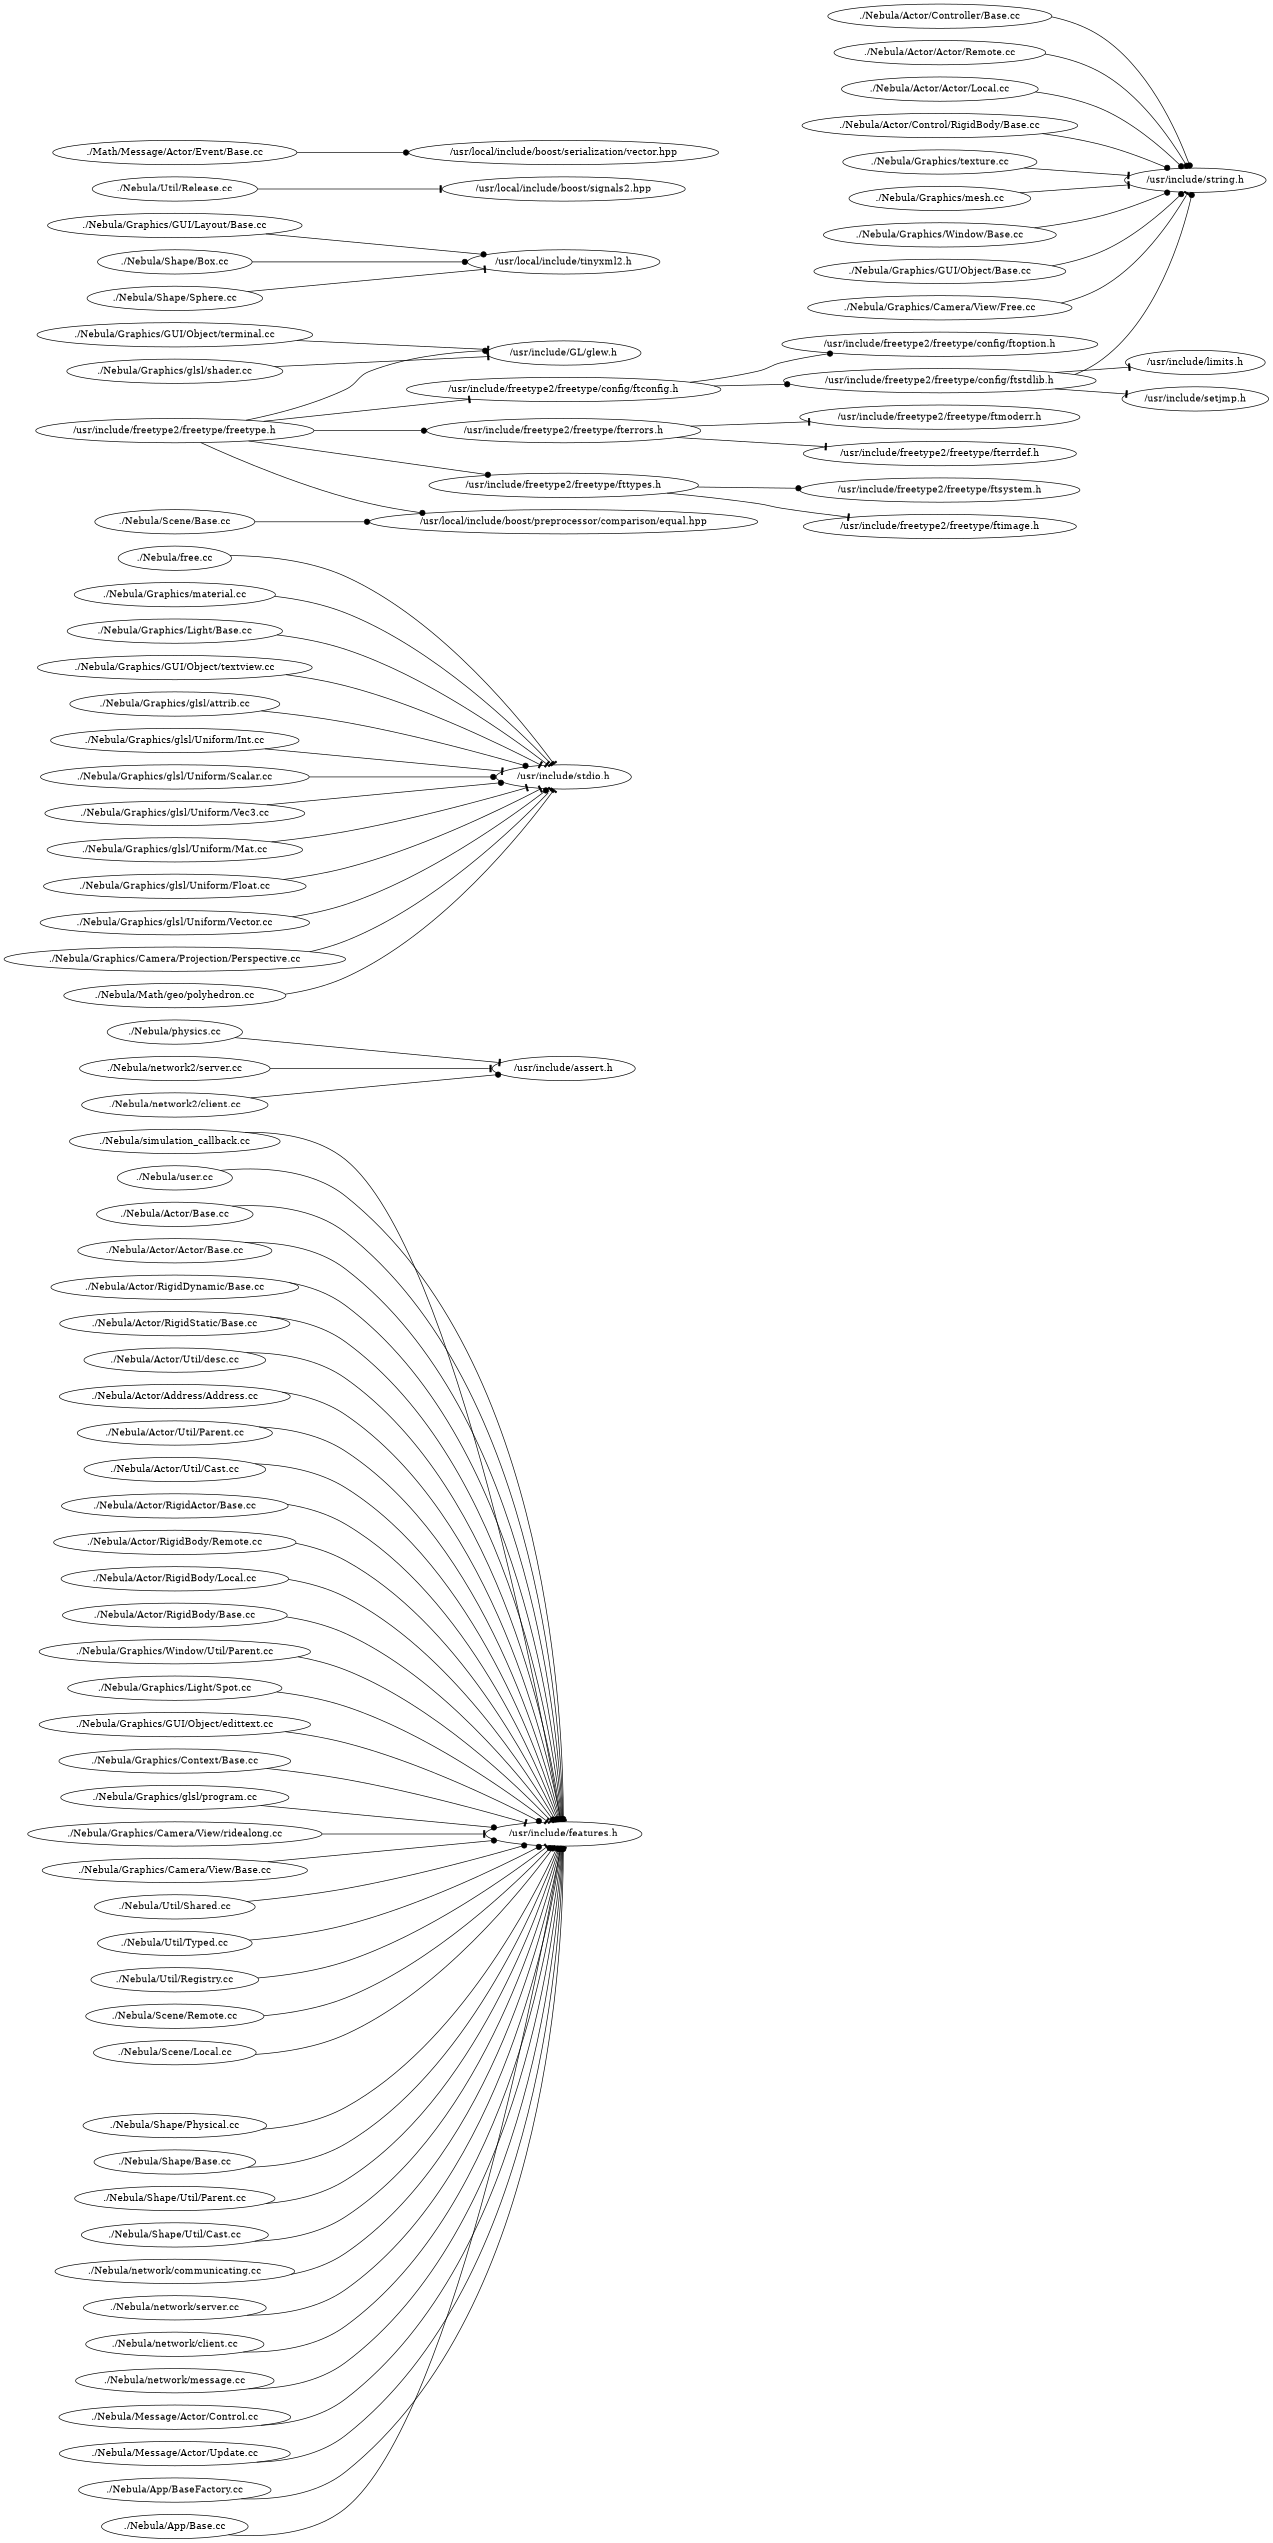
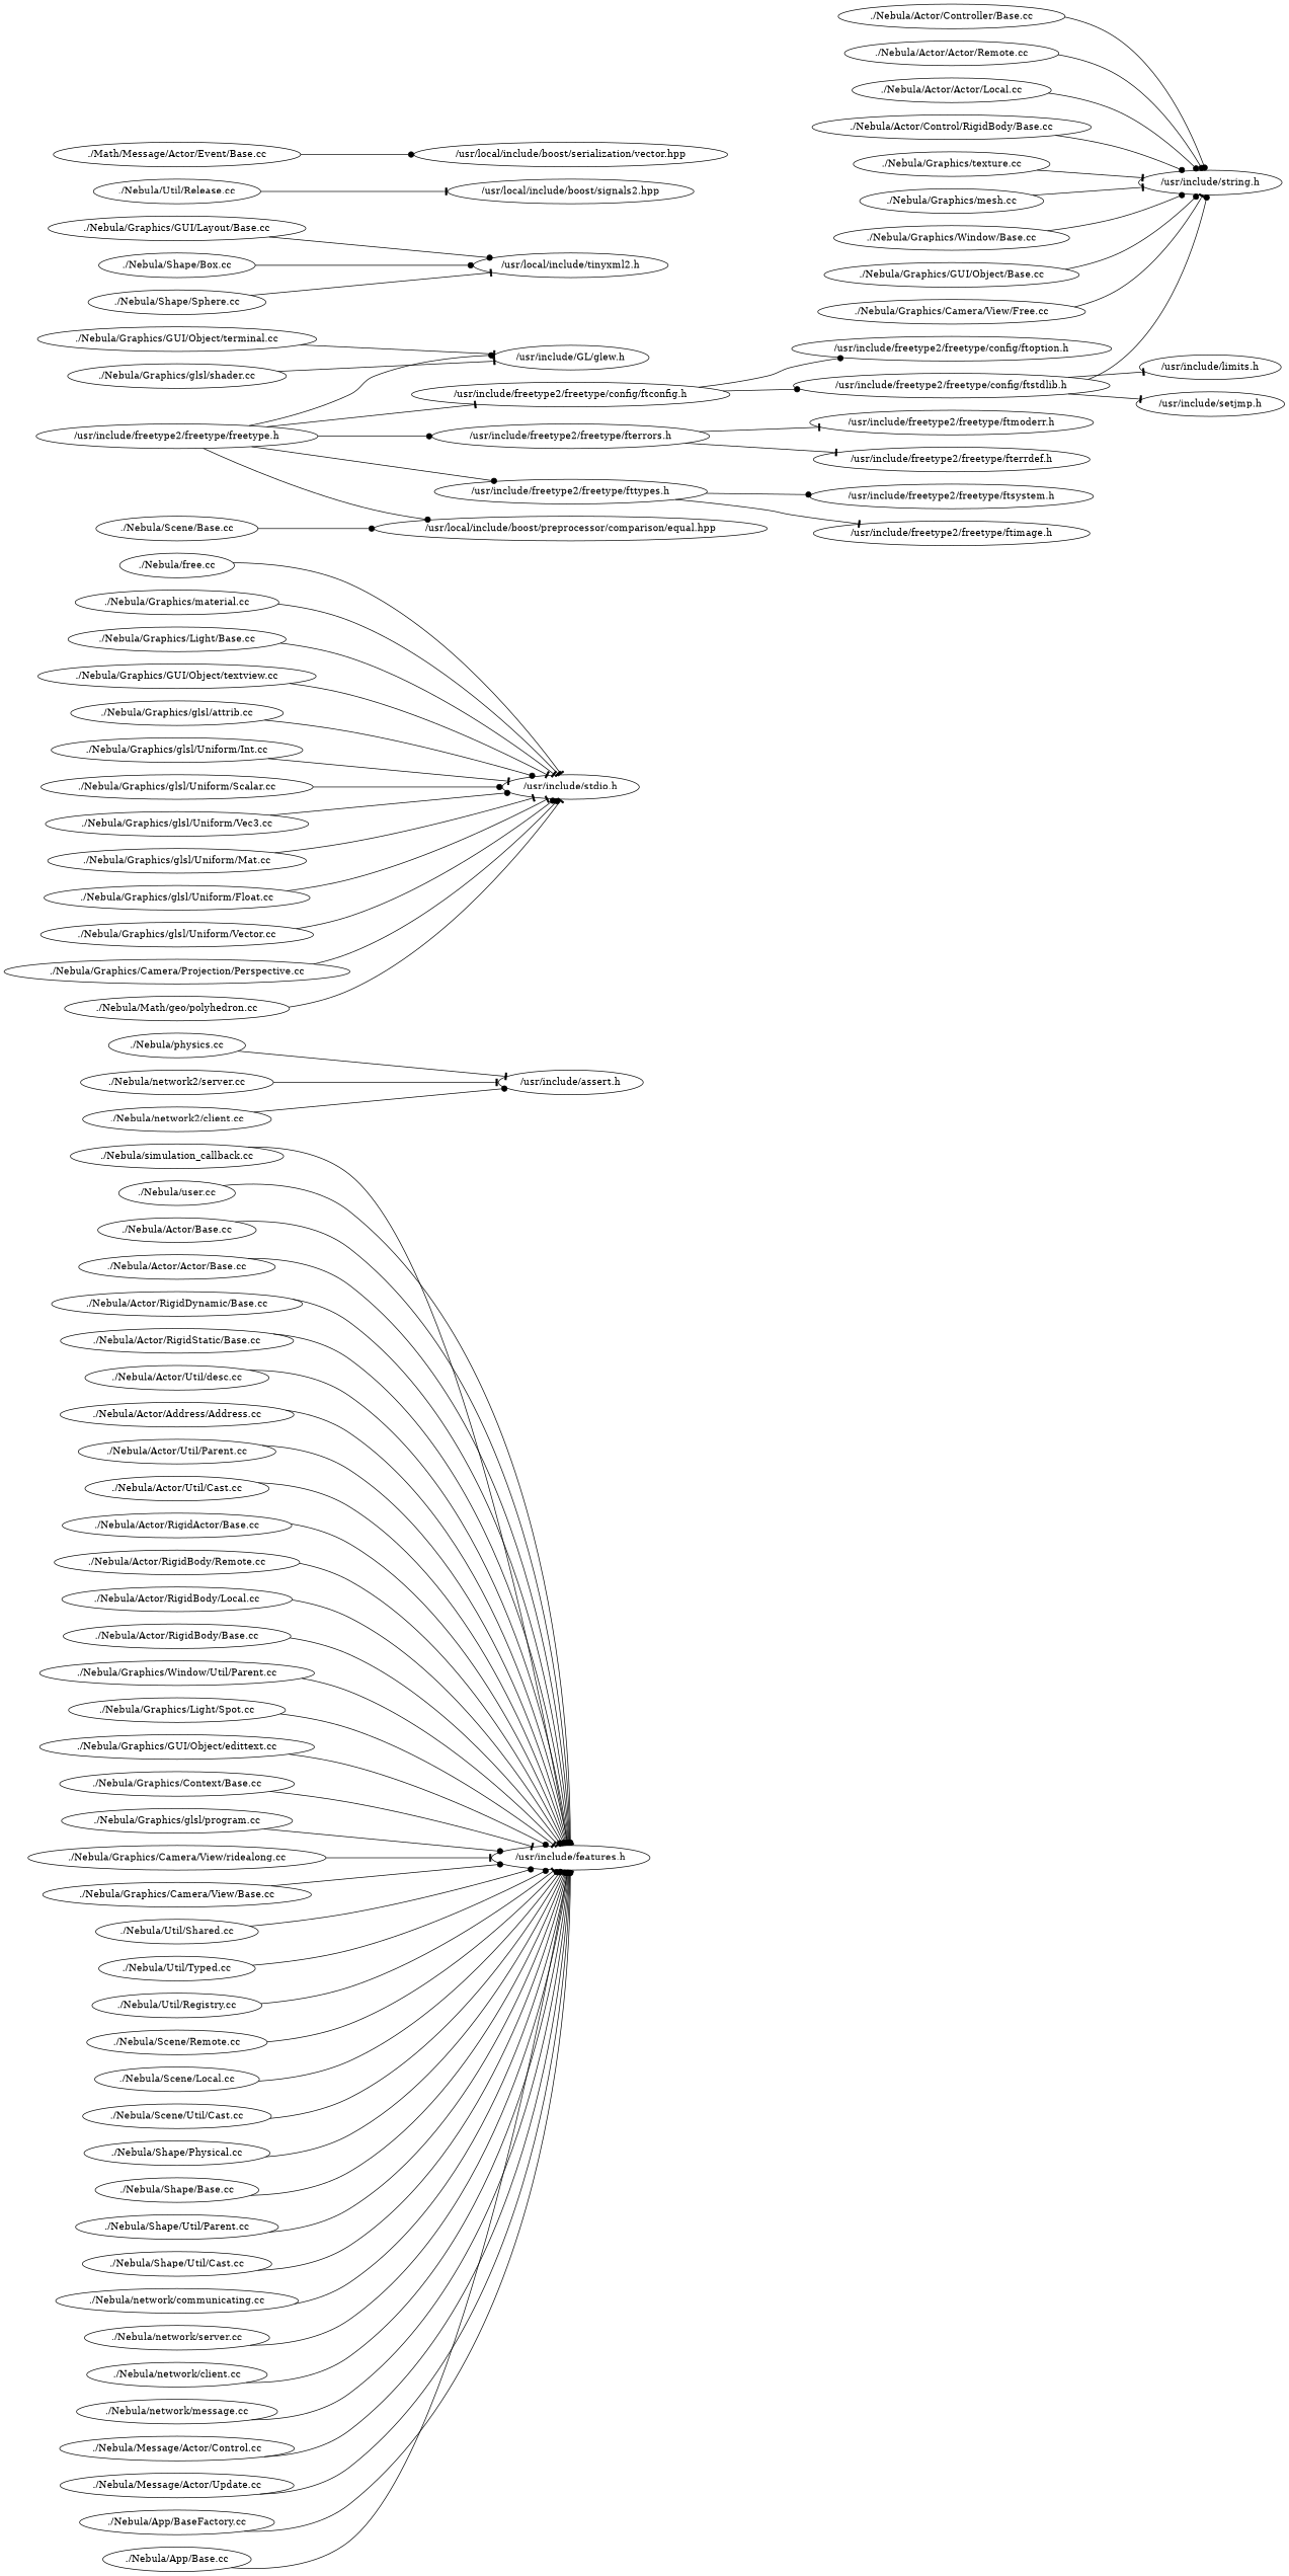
  digraph {
    rankdir=LR
    edge [arrowhead=tee]
    n1 [label="./Nebula/simulation_callback.cc"]
    n2 [label="/usr/include/features.h"]
    n3 [label="./Nebula/physics.cc"]
    n4 [label="/usr/include/assert.h"]
    n5 [label="./Nebula/free.cc"]
    n6 [label="/usr/include/stdio.h"]
    n7 [label="./Nebula/user.cc"]
    n8 [label="./Nebula/Actor/Base.cc"]
    n9 [label="./Nebula/Actor/Controller/Base.cc"]
    n10 [label="/usr/include/string.h"]
    n11 [label="./Nebula/Actor/Actor/Remote.cc"]
    n12 [label="./Nebula/Actor/Actor/Local.cc"]
    n13 [label="./Nebula/Actor/Actor/Base.cc"]
    n14 [label="./Nebula/Actor/RigidDynamic/Base.cc"]
    n15 [label="./Nebula/Actor/RigidStatic/Base.cc"]
    n16 [label="./Nebula/Actor/Control/RigidBody/Base.cc"]
    n17 [label="./Nebula/Actor/Util/desc.cc"]
    n18 [label="./Nebula/Actor/Address/Address.cc"]
    n19 [label="./Nebula/Actor/Util/Parent.cc"]
    n20 [label="./Nebula/Actor/Util/Cast.cc"]
    n21 [label="./Nebula/Actor/RigidActor/Base.cc"]
    n22 [label="./Nebula/Actor/RigidBody/Remote.cc"]
    n23 [label="./Nebula/Actor/RigidBody/Local.cc"]
    n24 [label="./Nebula/Actor/RigidBody/Base.cc"]
    n25 [label="./Nebula/Graphics/material.cc"]
    n26 [label="./Nebula/Graphics/texture.cc"]
    n27 [label="./Nebula/Graphics/mesh.cc"]
    n28 [label="./Nebula/Graphics/Window/Base.cc"]
    n29 [label="./Nebula/Graphics/Window/Util/Parent.cc"]
    n30 [label="./Nebula/Graphics/Light/Spot.cc"]
    n31 [label="./Nebula/Graphics/Light/Base.cc"]
    n32 [label="./Nebula/Graphics/GUI/Layout/Base.cc"]
    n33 [label="/usr/local/include/tinyxml2.h"]
    n34 [label="./Nebula/Graphics/GUI/Object/terminal.cc"]
    n35 [label="/usr/include/GL/glew.h"]
    n36 [label="./Nebula/Graphics/GUI/Object/edittext.cc"]
    n37 [label="./Nebula/Graphics/GUI/Object/textview.cc"]
    n38 [label="./Nebula/Graphics/GUI/Object/Base.cc"]
    n39 [label="./Nebula/Graphics/Context/Base.cc"]
    n40 [label="./Nebula/Graphics/glsl/program.cc"]
    n41 [label="./Nebula/Graphics/glsl/shader.cc"]
    n42 [label="./Nebula/Graphics/glsl/attrib.cc"]
    n43 [label="./Nebula/Graphics/glsl/Uniform/Int.cc"]
    n44 [label="./Nebula/Graphics/glsl/Uniform/Scalar.cc"]
    n45 [label="./Nebula/Graphics/glsl/Uniform/Vec3.cc"]
    n46 [label="./Nebula/Graphics/glsl/Uniform/Mat.cc"]
    n47 [label="./Nebula/Graphics/glsl/Uniform/Float.cc"]
    n48 [label="./Nebula/Graphics/glsl/Uniform/Vector.cc"]
    n49 [label="./Nebula/Graphics/Camera/View/ridealong.cc"]
    n50 [label="./Nebula/Graphics/Camera/View/Free.cc"]
    n51 [label="./Nebula/Graphics/Camera/View/Base.cc"]
    n52 [label="./Nebula/Graphics/Camera/Projection/Perspective.cc"]
    n53 [label="./Nebula/Util/Shared.cc"]
    n54 [label="./Nebula/Util/Release.cc"]
    n55 [label="/usr/local/include/boost/signals2.hpp"]
    n56 [label="./Nebula/Util/Typed.cc"]
    n57 [label="./Nebula/Util/Registry.cc"]
    n58 [label="./Nebula/Scene/Remote.cc"]
    n59 [label="./Nebula/Scene/Local.cc"]
    n60 [label="./Nebula/Scene/Base.cc"]
    n61 [label="/usr/local/include/boost/preprocessor/comparison/equal.hpp"]
+   n62 [label="./Nebula/Scene/Util/Cast.cc"]
    n63 [label="./Nebula/Shape/Box.cc"]
    n64 [label="./Nebula/Shape/Physical.cc"]
    n65 [label="./Nebula/Shape/Sphere.cc"]
    n66 [label="./Nebula/Shape/Base.cc"]
    n67 [label="./Nebula/Shape/Util/Parent.cc"]
    n68 [label="./Nebula/Shape/Util/Cast.cc"]
    n69 [label="./Nebula/network/communicating.cc"]
    n70 [label="./Nebula/network/server.cc"]
    n71 [label="./Nebula/network/client.cc"]
    n72 [label="./Nebula/network/message.cc"]
    n73 [label="./Nebula/network2/server.cc"]
    n74 [label="./Nebula/network2/client.cc"]
    n75 [label="./Nebula/Message/Actor/Control.cc"]
    n76 [label="./Nebula/Message/Actor/Update.cc"]
    n77 [label="./Math/Message/Actor/Event/Base.cc"]
    n78 [label="/usr/local/include/boost/serialization/vector.hpp"]
    n79 [label="./Nebula/Math/geo/polyhedron.cc"]
    n80 [label="./Nebula/App/BaseFactory.cc"]
    n81 [label="./Nebula/App/Base.cc"]
    n82 [label="/usr/include/freetype2/freetype/freetype.h"]
    n83 [label="/usr/include/freetype2/freetype/config/ftconfig.h"]
    n84 [label="/usr/include/freetype2/freetype/fterrors.h"]
    n85 [label="/usr/include/freetype2/freetype/fttypes.h"]
    n86 [label="/usr/include/freetype2/freetype/config/ftoption.h"]
    n87 [label="/usr/include/freetype2/freetype/config/ftstdlib.h"]
    n88 [label="/usr/include/freetype2/freetype/ftmoderr.h"]
    n89 [label="/usr/include/freetype2/freetype/fterrdef.h"]
    n90 [label="/usr/include/freetype2/freetype/ftsystem.h"]
    n91 [label="/usr/include/freetype2/freetype/ftimage.h"]
    n92 [label="/usr/include/limits.h"]
    n93 [label="/usr/include/setjmp.h"]
    n1 -> n2
    n3 -> n4
    n5 -> n6
    n7 -> n2 [arrowhead=dot]
    n8 -> n2
    n9 -> n10 [arrowhead=dot]
    n11 -> n10 [arrowhead=dot]
    n12 -> n10 [arrowhead=dot]
    n13 -> n2
    n14 -> n2 [arrowhead=dot]
    n15 -> n2
    n16 -> n10 [arrowhead=dot]
    n17 -> n2
    n18 -> n2
    n19 -> n2
    n20 -> n2 [arrowhead=dot]
    n21 -> n2
    n22 -> n2 [arrowhead=dot]
    n23 -> n2
    n24 -> n2 [arrowhead=dot]
    n25 -> n6
    n26 -> n10
    n27 -> n10
    n28 -> n10 [arrowhead=dot]
    n29 -> n2
    n30 -> n2
    n31 -> n6
    n32 -> n33 [arrowhead=dot]
    n34 -> n35
    n36 -> n2 [arrowhead=dot]
    n37 -> n6
    n38 -> n10 [arrowhead=dot]
    n39 -> n2
    n40 -> n2 [arrowhead=dot]
    n41 -> n35
    n42 -> n6 [arrowhead=dot]
    n43 -> n6
    n44 -> n6 [arrowhead=dot]
    n45 -> n6 [arrowhead=dot]
    n46 -> n6
    n47 -> n6
    n48 -> n6 [arrowhead=dot]
    n49 -> n2
    n50 -> n10
    n51 -> n2 [arrowhead=dot]
-   n52 -> n6
+   n52 -> n6 [arrowhead=dot]
    n53 -> n2 [arrowhead=dot]
    n54 -> n55
    n56 -> n2 [arrowhead=dot]
    n57 -> n2
    n58 -> n2 [arrowhead=dot]
    n59 -> n2 [arrowhead=dot]
    n60 -> n61 [arrowhead=dot]
+   n62 -> n2
    n63 -> n33 [arrowhead=dot]
    n64 -> n2
    n65 -> n33
    n66 -> n2 [arrowhead=dot]
    n67 -> n2 [arrowhead=dot]
    n68 -> n2
    n69 -> n2 [arrowhead=dot]
    n70 -> n2 [arrowhead=dot]
    n71 -> n2 [arrowhead=dot]
    n72 -> n2
    n73 -> n4
    n74 -> n4 [arrowhead=dot]
    n75 -> n2 [arrowhead=dot]
    n76 -> n2
    n77 -> n78 [arrowhead=dot]
    n79 -> n6
    n80 -> n2 [arrowhead=dot]
    n81 -> n2
    n82 -> n35 [arrowhead=dot]
    n82 -> n61 [arrowhead=dot]
    n82 -> n83
    n82 -> n84 [arrowhead=dot]
    n82 -> n85 [arrowhead=dot]
    n83 -> n86 [arrowhead=dot]
    n83 -> n87 [arrowhead=dot]
    n84 -> n88
    n84 -> n89
    n85 -> n90 [arrowhead=dot]
    n85 -> n91
    n87 -> n10 [arrowhead=dot]
    n87 -> n92
    n87 -> n93
  }
